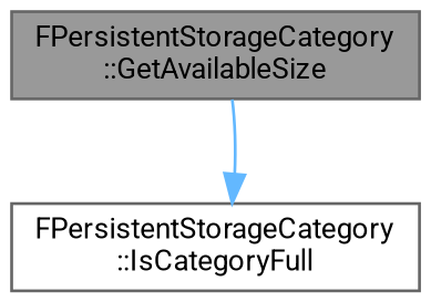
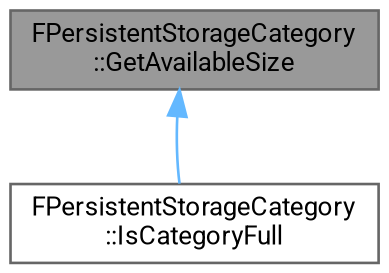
  digraph {
    rankdir=TB
    fontname=Roboto
    node [fontname=Roboto fontsize=10 shape=box style=filled]
    n1 [color=gray40 fillcolor=grey60 fontcolor=black height=0.2 label="FPersistentStorageCategory\l::GetAvailableSize" width=0.4]
    n2 [color=grey40 fillcolor=white height=0.2 label="FPersistentStorageCategory\l::IsCategoryFull" width=0.4]
-   n2 -> n1 [color=steelblue1 dir=back fontname=Roboto fontsize=10 labelfontname=Helvetica labelfontsize=10 style=solid]
+   n1 -> n2 [color=steelblue1 dir=back fontname=Roboto fontsize=10 labelfontname=Helvetica labelfontsize=10 style=solid]
  }
